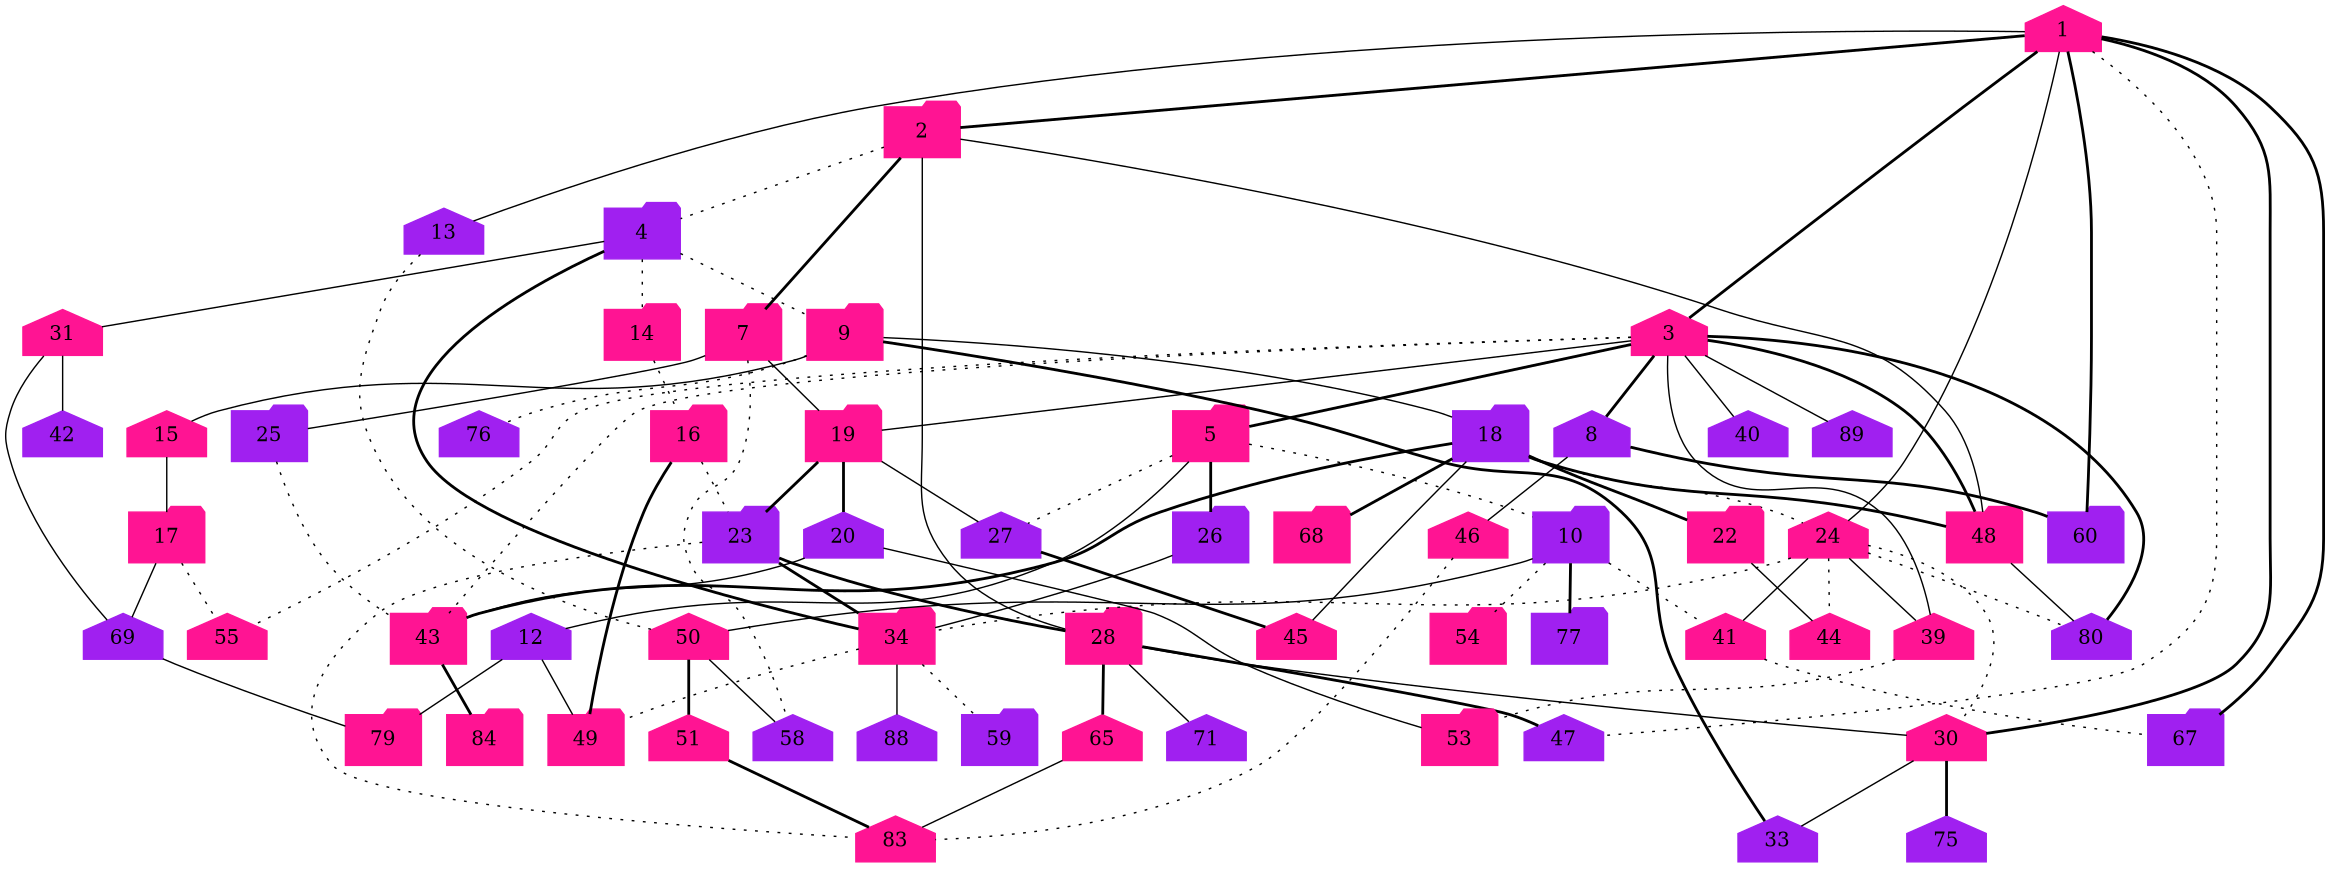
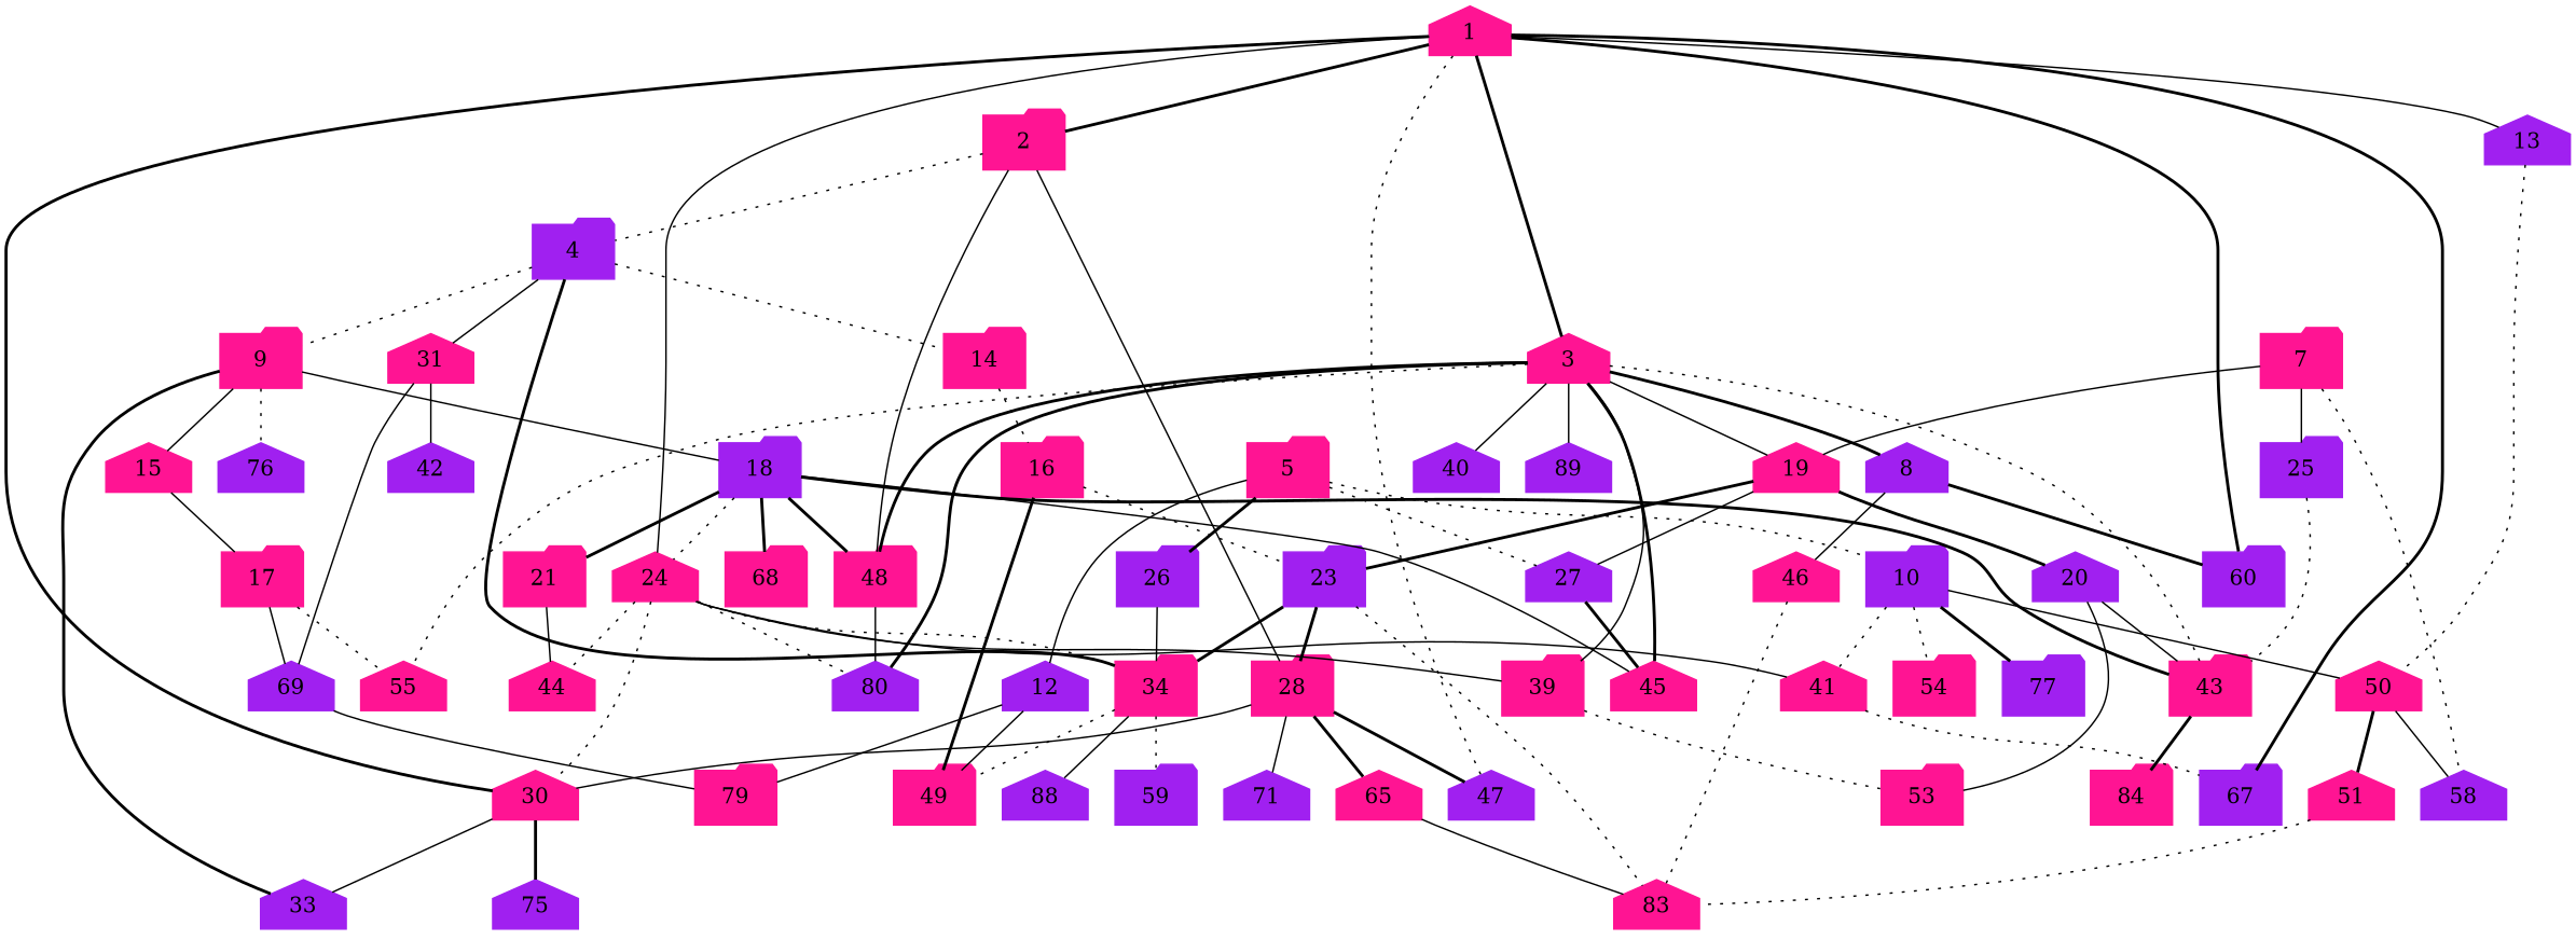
  graph {
    node [color=deeppink shape=house style=filled]
    edge [style=solid]
    1 [super="+56"]
    2 [shape=folder super="+6"]
    3 [super="+37"]
    13 [color=purple]
    24 [super="+63"]
    30 [super="+36"]
    47 [color=purple super="+86"]
    60 [color=purple shape=folder]
    67 [color=purple shape=folder]
    4 [color=purple shape=folder]
    7 [shape=folder super="+11"]
    28 [shape=folder super="+78"]
    48 [shape=folder]
    5 [shape=folder super="+21"]
    8 [color=purple]
-   19 [shape=folder super="+35"]
-   39 [super="+66"]
+   19 [super="+35"]
+   39 [shape=folder super="+66"]
    40 [color=purple]
    43 [shape=folder super="+64"]
    55
    80 [color=purple]
    89 [color=purple]
    50 [super="+90"]
    34 [shape=folder super="+70"]
    41
    44
    33 [color=purple]
    75 [color=purple]
    9 [shape=folder super="+29"]
    14 [shape=folder super="+61"]
    31
    25 [color=purple shape=folder]
    58 [color=purple]
    65 [super="+82"]
    71 [color=purple]
    10 [color=purple shape=folder super="+52"]
    12 [color=purple]
    26 [color=purple shape=folder]
    27 [color=purple super="+38"]
    46 [super="+73"]
    23 [color=purple shape=folder super="+57"]
    20 [color=purple super="+62"]
    53 [shape=folder]
    84 [shape=folder]
    15
    18 [color=purple shape=folder super="+72"]
    76 [color=purple]
    16 [shape=folder]
    69 [color=purple]
    42 [color=purple]
    49 [shape=folder super="+81"]
    59 [color=purple shape=folder]
    88 [color=purple]
    54 [shape=folder]
    77 [color=purple shape=folder]
    79 [shape=folder]
    45
    83 [super="+85"]
    17 [shape=folder super="+32"]
-   22 [shape=folder super="+74"]
+   22 [shape=folder super="+74" label=21]
    68 [shape=folder]
    51 [super="+87"]
    1 -- 2 [style=bold]
    1 -- 3 [style=bold]
    1 -- 13
    1 -- 24
    1 -- 30 [style=bold]
    1 -- 47 [style=dotted]
    1 -- 60 [style=bold]
    1 -- 67 [style=bold]
    2 -- 4 [style=dotted]
-   2 -- 7 [style=bold]
    2 -- 28
    2 -- 48
    3 -- 48 [style=bold]
-   3 -- 5 [style=bold]
+   3 -- 45 [style=bold]
    3 -- 8 [style=bold]
    3 -- 19
    3 -- 39
    3 -- 40
    3 -- 43 [style=dotted]
    3 -- 55 [style=dotted]
    3 -- 80 [style=bold]
    3 -- 89
    13 -- 50 [style=dotted]
    24 -- 30 [style=dotted]
    24 -- 39
    24 -- 80 [style=dotted]
    24 -- 34 [style=dotted]
    24 -- 41
    24 -- 44 [style=dotted]
    30 -- 33
    30 -- 75 [style=bold]
    4 -- 34 [style=bold]
    4 -- 9 [style=dotted]
    4 -- 14 [style=dotted]
    4 -- 31
    7 -- 19
    7 -- 25
    7 -- 58 [style=dotted]
    28 -- 30
    28 -- 47 [style=bold]
    28 -- 65 [style=bold]
    28 -- 71
    48 -- 80
    5 -- 10 [style=dotted]
    5 -- 12
    5 -- 26 [style=bold]
    5 -- 27 [style=dotted]
    8 -- 60 [style=bold]
    8 -- 46
    19 -- 27
    19 -- 23 [style=bold]
    19 -- 20 [style=bold]
    39 -- 53 [style=dotted]
    43 -- 84 [style=bold]
    50 -- 58
    50 -- 51 [style=bold]
    34 -- 49 [style=dotted]
    34 -- 59 [style=dotted]
    34 -- 88
    41 -- 67 [style=dotted]
    9 -- 33 [style=bold]
    9 -- 15
    9 -- 18
    9 -- 76 [style=dotted]
    14 -- 16 [style=dotted]
    31 -- 69
    31 -- 42
    25 -- 43 [style=dotted]
    65 -- 83
    10 -- 50
    10 -- 41 [style=dotted]
    10 -- 54 [style=dotted]
    10 -- 77 [style=bold]
    12 -- 49
    12 -- 79
    26 -- 34
    27 -- 45 [style=bold]
    46 -- 83 [style=dotted]
    23 -- 28 [style=bold]
    23 -- 34 [style=bold]
    23 -- 83 [style=dotted]
    20 -- 43
    20 -- 53
    15 -- 17
    18 -- 24 [style=dotted]
    18 -- 48 [style=bold]
    18 -- 43 [style=bold]
    18 -- 45
    18 -- 22 [style=bold]
    18 -- 68 [style=bold]
    16 -- 23 [style=dotted]
    16 -- 49 [style=bold]
    69 -- 79
    17 -- 55 [style=dotted]
    17 -- 69
    22 -- 44
-   51 -- 83 [style=bold]
+   51 -- 83 [style=dotted]
  }
